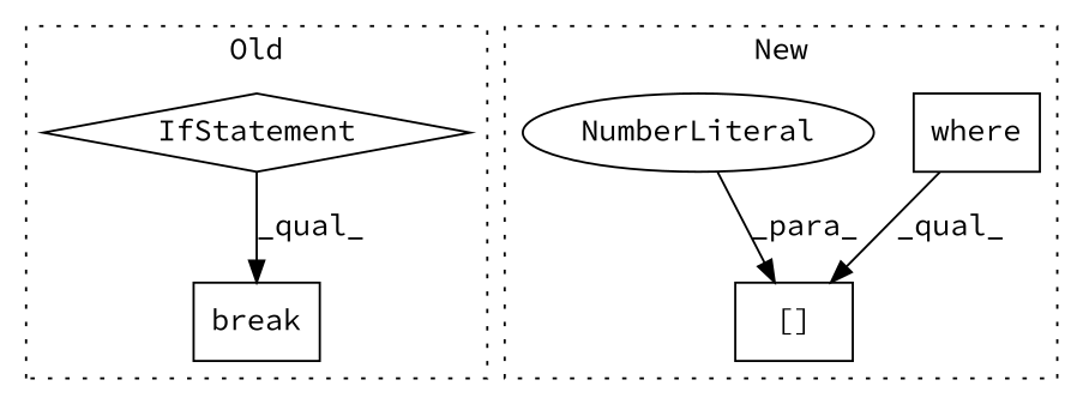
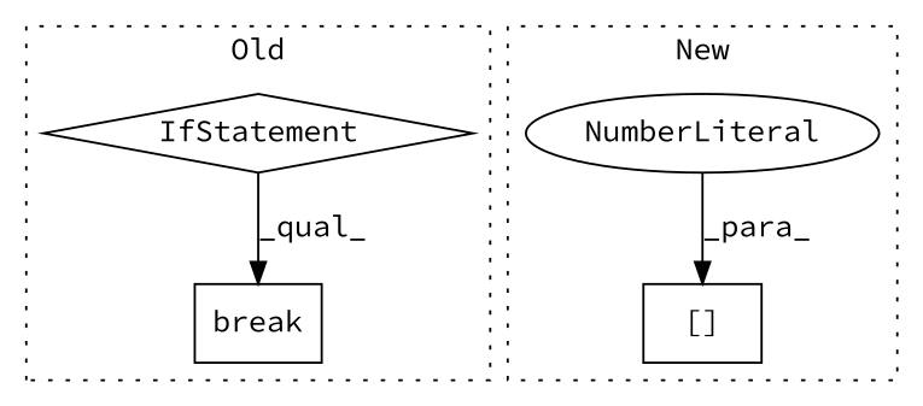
  digraph {
    fontname="Source Code Pro"
    node [fontname="Source Code Pro" shape=box]
    edge [fontname="Source Code Pro"]
    n1 [a=10 l=6 label=break s=3123]
    n2 [a=25 l="4,2" label=IfStatement s="3087,3109" shape=diamond]
-   n3 [a=32 l="6,1" label=where s="3110,3134"]
    n4 [a=2 l="32,1" label="[]" s="3104,3137"]
    n5 [a=34 l=1 label=NumberLiteral s=3136 shape=ellipse]
    subgraph cluster_1 {
      label=Old
      style=dotted
      n1
      n2
    }
    subgraph cluster_2 {
      label=New
      style=dotted
-     n3
      n4
      n5
    }
    n2 -> n1 [label=_qual_]
-   n3 -> n4 [label=_qual_]
    n5 -> n4 [label=_para_]
  }
